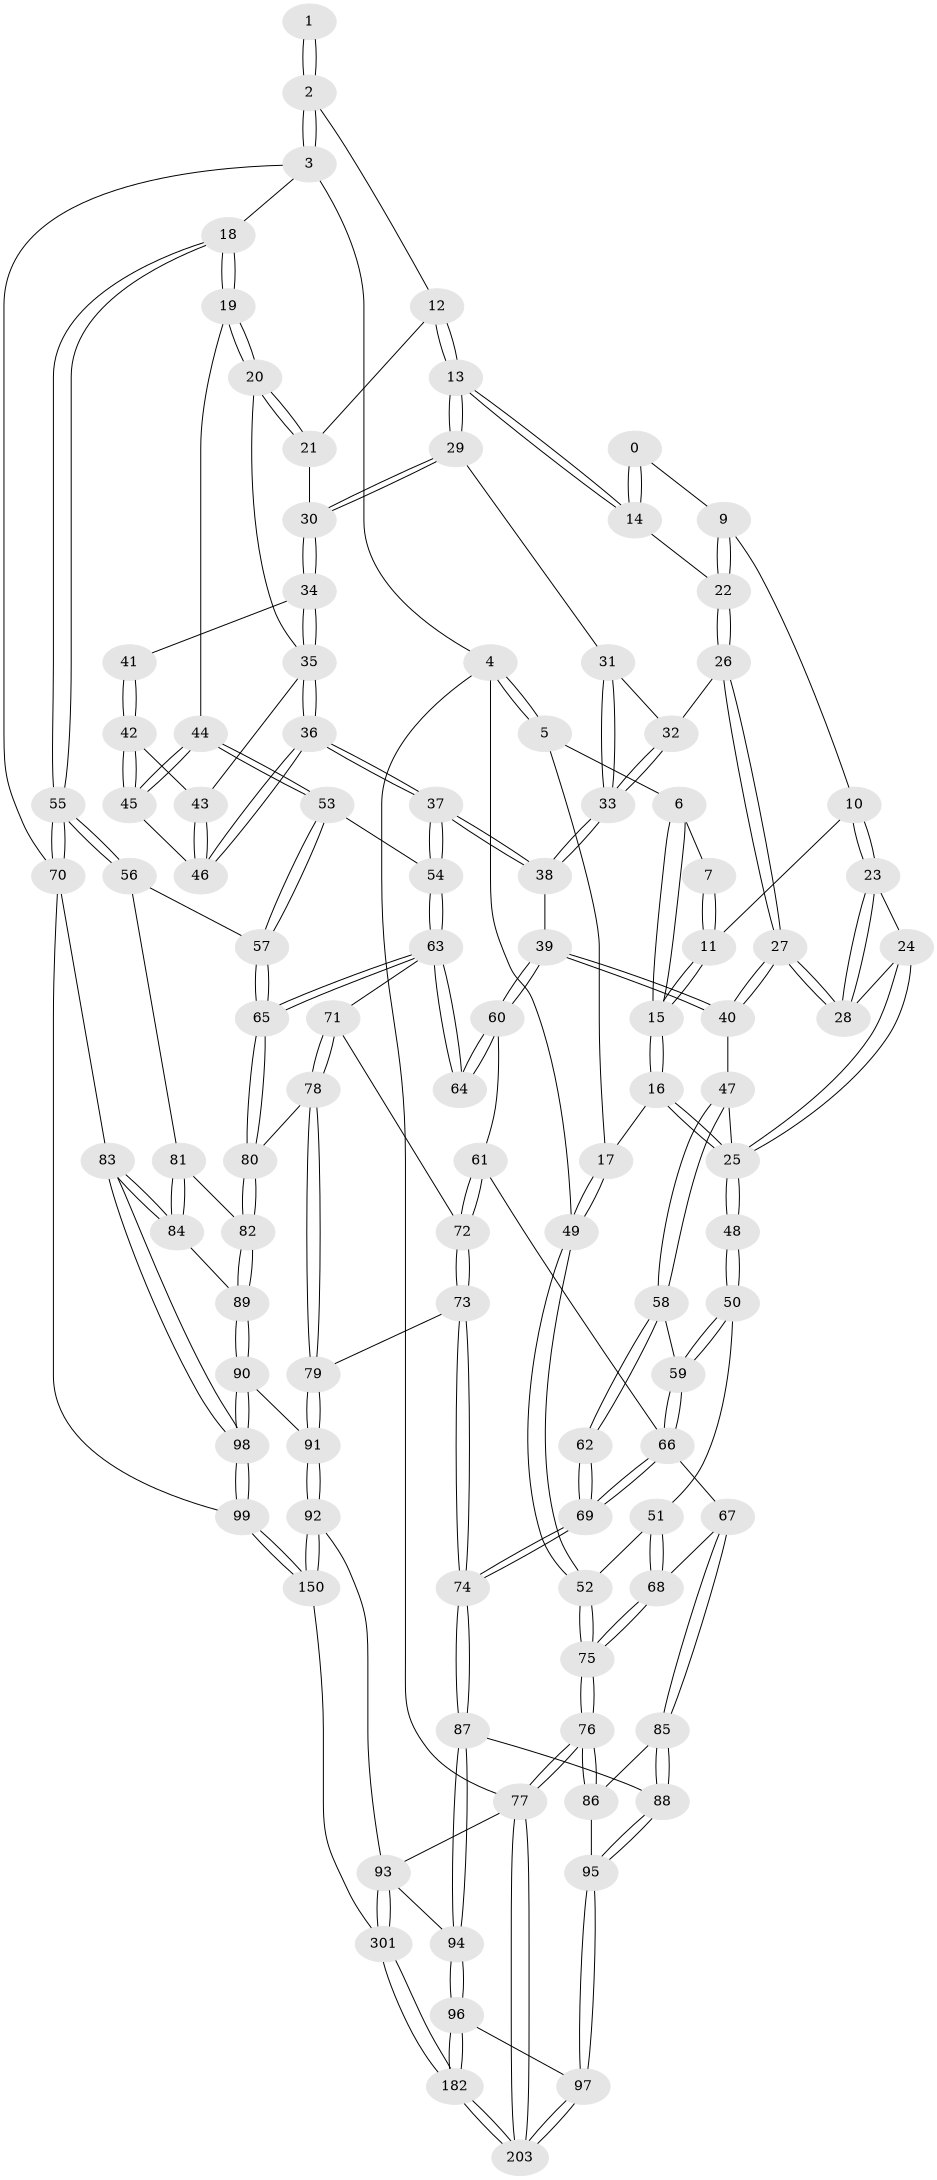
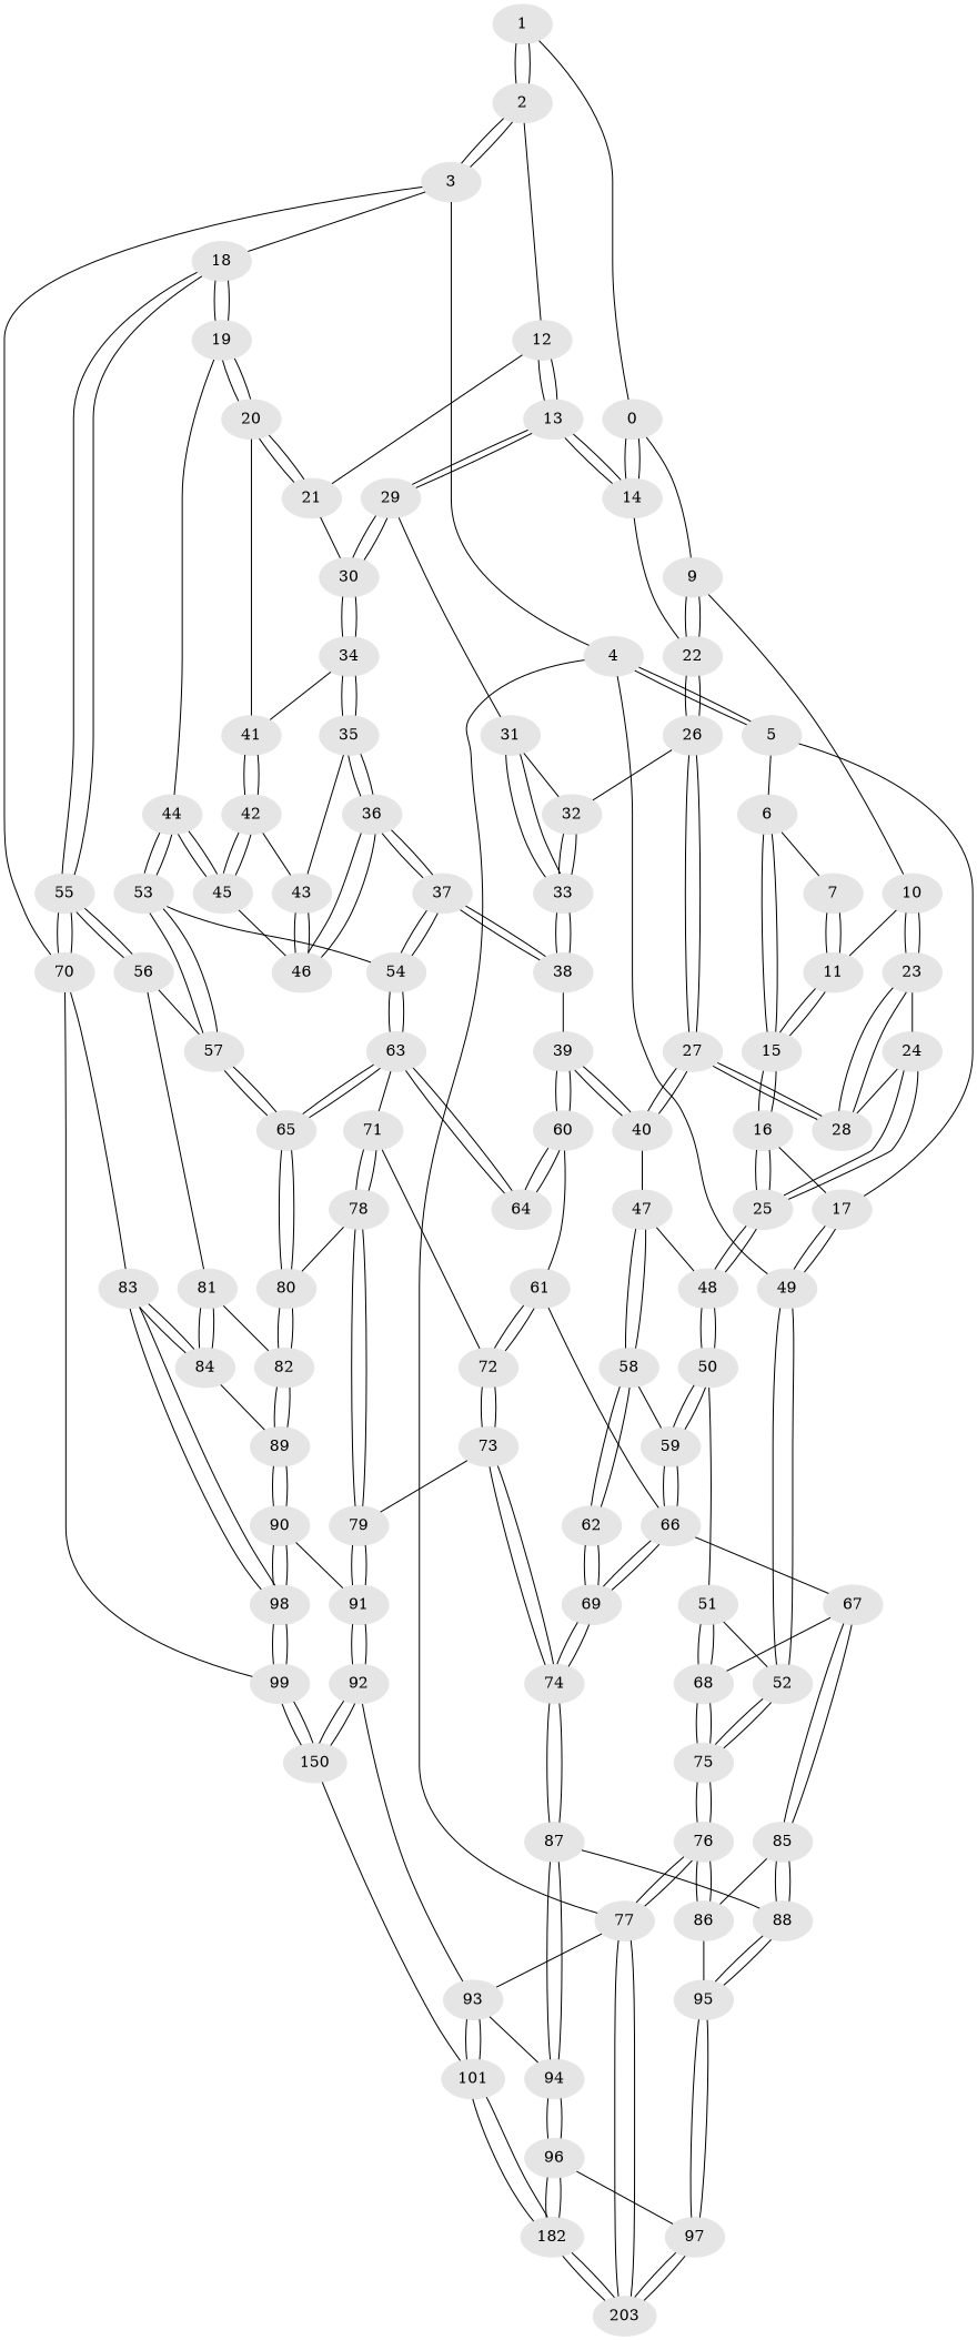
  graph {
    node [color=gray90 style=filled]
    1
    2
    n3 [label=0]
    3
    12
    9
    14
    4
    18
    70
    13
    21
    5
    49
    77
    19
    55
    83
    99
    6
    17
    52
    n23 [label=203]
    93
    7
    15
    11
    16
    10
    22
    23
    26
    24
    28
    29
    30
    31
    25
    48
    20
    44
    56
    41
    45
    53
    42
    34
    27
    32
    50
    40
    33
    47
    35
    38
    39
    36
    43
    37
    46
    54
    63
    60
    61
    64
    58
    57
    59
    62
    51
    75
    68
    66
    76
    65
    71
    81
    82
    84
    80
    69
    67
    72
    73
    74
    78
    85
    86
    88
    87
    98
    n92 [label=150]
    79
    91
    94
    95
    92
    89
    90
    97
    96
-   101 [label=301]
+   101
    n103 [label=182]
    1 -- 2
    1 -- 2
+   1 -- n3
    2 -- 3
    2 -- 3
    2 -- 12
    n3 -- 9
    n3 -- 14
    n3 -- 14
    3 -- 4
    3 -- 18
    3 -- 70
    12 -- 13
    12 -- 13
    12 -- 21
    9 -- 10
    9 -- 22
    9 -- 22
    14 -- 22
    4 -- 5
    4 -- 5
    4 -- 49
    4 -- 77
    18 -- 19
    18 -- 19
    18 -- 55
    18 -- 55
    70 -- 83
    70 -- 99
    13 -- 14
    13 -- 14
    13 -- 29
    13 -- 29
    21 -- 30
    5 -- 6
    5 -- 17
    49 -- 52
    49 -- 52
    77 -- n23
    77 -- n23
    77 -- 93
    19 -- 20
    19 -- 20
    19 -- 44
    55 -- 70
    55 -- 70
    55 -- 56
    55 -- 56
    83 -- 84
    83 -- 84
    83 -- 98
    83 -- 98
    99 -- n92
    99 -- n92
    6 -- 7
    6 -- 15
    6 -- 15
    17 -- 49
    17 -- 49
    52 -- 75
    52 -- 75
    93 -- 94
    93 -- 101
    93 -- 101
    7 -- 11
    7 -- 11
    15 -- 16
    15 -- 16
    11 -- 15
    11 -- 15
    16 -- 17
    16 -- 25
    16 -- 25
    10 -- 11
    10 -- 23
    10 -- 23
    22 -- 26
    22 -- 26
    23 -- 24
    23 -- 28
    23 -- 28
    26 -- 27
    26 -- 27
    26 -- 32
    24 -- 28
    24 -- 25
    24 -- 25
    29 -- 30
    29 -- 30
    29 -- 31
    30 -- 34
    30 -- 34
    31 -- 32
    31 -- 33
    31 -- 33
    25 -- 48
    25 -- 48
    48 -- 50
    48 -- 50
    20 -- 21
    20 -- 21
-   20 -- 35
+   20 -- 41
    44 -- 45
    44 -- 45
    44 -- 53
    44 -- 53
    56 -- 57
    56 -- 81
    41 -- 42
    41 -- 42
    45 -- 46
    53 -- 54
    53 -- 57
    53 -- 57
    42 -- 45
    42 -- 45
    42 -- 43
    34 -- 41
    34 -- 35
    34 -- 35
    27 -- 28
    27 -- 28
    27 -- 40
    27 -- 40
    32 -- 33
    32 -- 33
    50 -- 59
    50 -- 59
    50 -- 51
    40 -- 47
    33 -- 38
    33 -- 38
-   47 -- 25
+   47 -- 48
    47 -- 58
    47 -- 58
    35 -- 36
    35 -- 36
    35 -- 43
    38 -- 39
    39 -- 40
    39 -- 40
    39 -- 60
    39 -- 60
    36 -- 37
    36 -- 37
    36 -- 46
    36 -- 46
    43 -- 46
    43 -- 46
    37 -- 38
    37 -- 38
    37 -- 54
    37 -- 54
    54 -- 63
    54 -- 63
    63 -- 64
    63 -- 64
    63 -- 65
    63 -- 65
    63 -- 71
    60 -- 61
    60 -- 64
    60 -- 64
    61 -- 66
    61 -- 72
    61 -- 72
    58 -- 59
    58 -- 62
    58 -- 62
    57 -- 65
    57 -- 65
    59 -- 66
    59 -- 66
    62 -- 69
    62 -- 69
    51 -- 52
    51 -- 68
    51 -- 68
    75 -- 76
    75 -- 76
    68 -- 75
    68 -- 75
    66 -- 69
    66 -- 69
    66 -- 67
    76 -- 77
    76 -- 77
    76 -- 86
    76 -- 86
    65 -- 80
    65 -- 80
    71 -- 72
    71 -- 78
    71 -- 78
    81 -- 82
    81 -- 84
    81 -- 84
    82 -- 89
    82 -- 89
    84 -- 89
    80 -- 82
    80 -- 82
    69 -- 74
    69 -- 74
    67 -- 68
    67 -- 85
    67 -- 85
    72 -- 73
    72 -- 73
    73 -- 74
    73 -- 74
    73 -- 79
    74 -- 87
    74 -- 87
    78 -- 80
    78 -- 79
    78 -- 79
    85 -- 86
    85 -- 88
    85 -- 88
    86 -- 95
    88 -- 95
    88 -- 95
    87 -- 88
    87 -- 94
    87 -- 94
    98 -- 99
    98 -- 99
    n92 -- 101
    79 -- 91
    79 -- 91
    91 -- 92
    91 -- 92
    94 -- 96
    94 -- 96
    95 -- 97
    95 -- 97
    92 -- 93
    92 -- n92
    92 -- n92
    89 -- 90
    89 -- 90
    90 -- 98
    90 -- 98
    90 -- 91
    97 -- n23
    97 -- n23
    96 -- 97
    96 -- n103
    96 -- n103
    101 -- n103
    101 -- n103
    n103 -- n23
    n103 -- n23
  }
